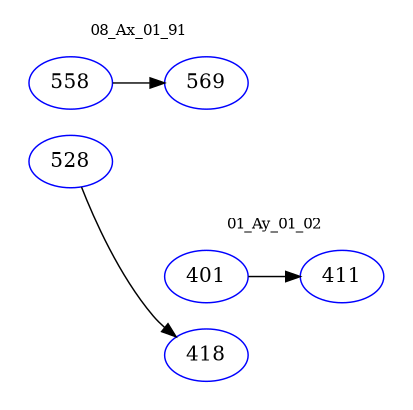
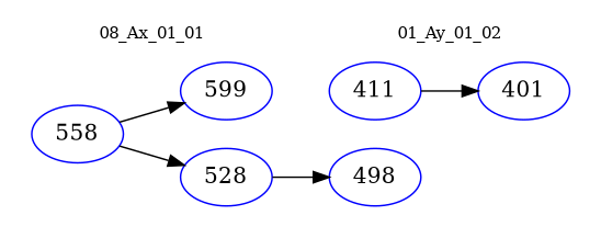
  digraph {
    rankdir=LR
    node [color=blue]
    edge [color=black]
    n1 [label=411]
    n2 [label=401]
-   n3 [label=418]
+   n3 [label=498]
    n4 [label=558]
    n5 [label=528]
-   n6 [label=569]
+   n6 [label=599]
    subgraph cluster_1 {
      color=white
      fontsize=10
      label="01_Ay_01_02"
      n1
      n2
      n3
    }
    subgraph cluster_2 {
      color=white
      fontsize=10
-     label="08_Ax_01_91"
+     label="08_Ax_01_01"
      n4
      n5
      n6
    }
-   n2 -> n1
+   n1 -> n2
+   n4 -> n5
    n4 -> n6
    n5 -> n3
  }
